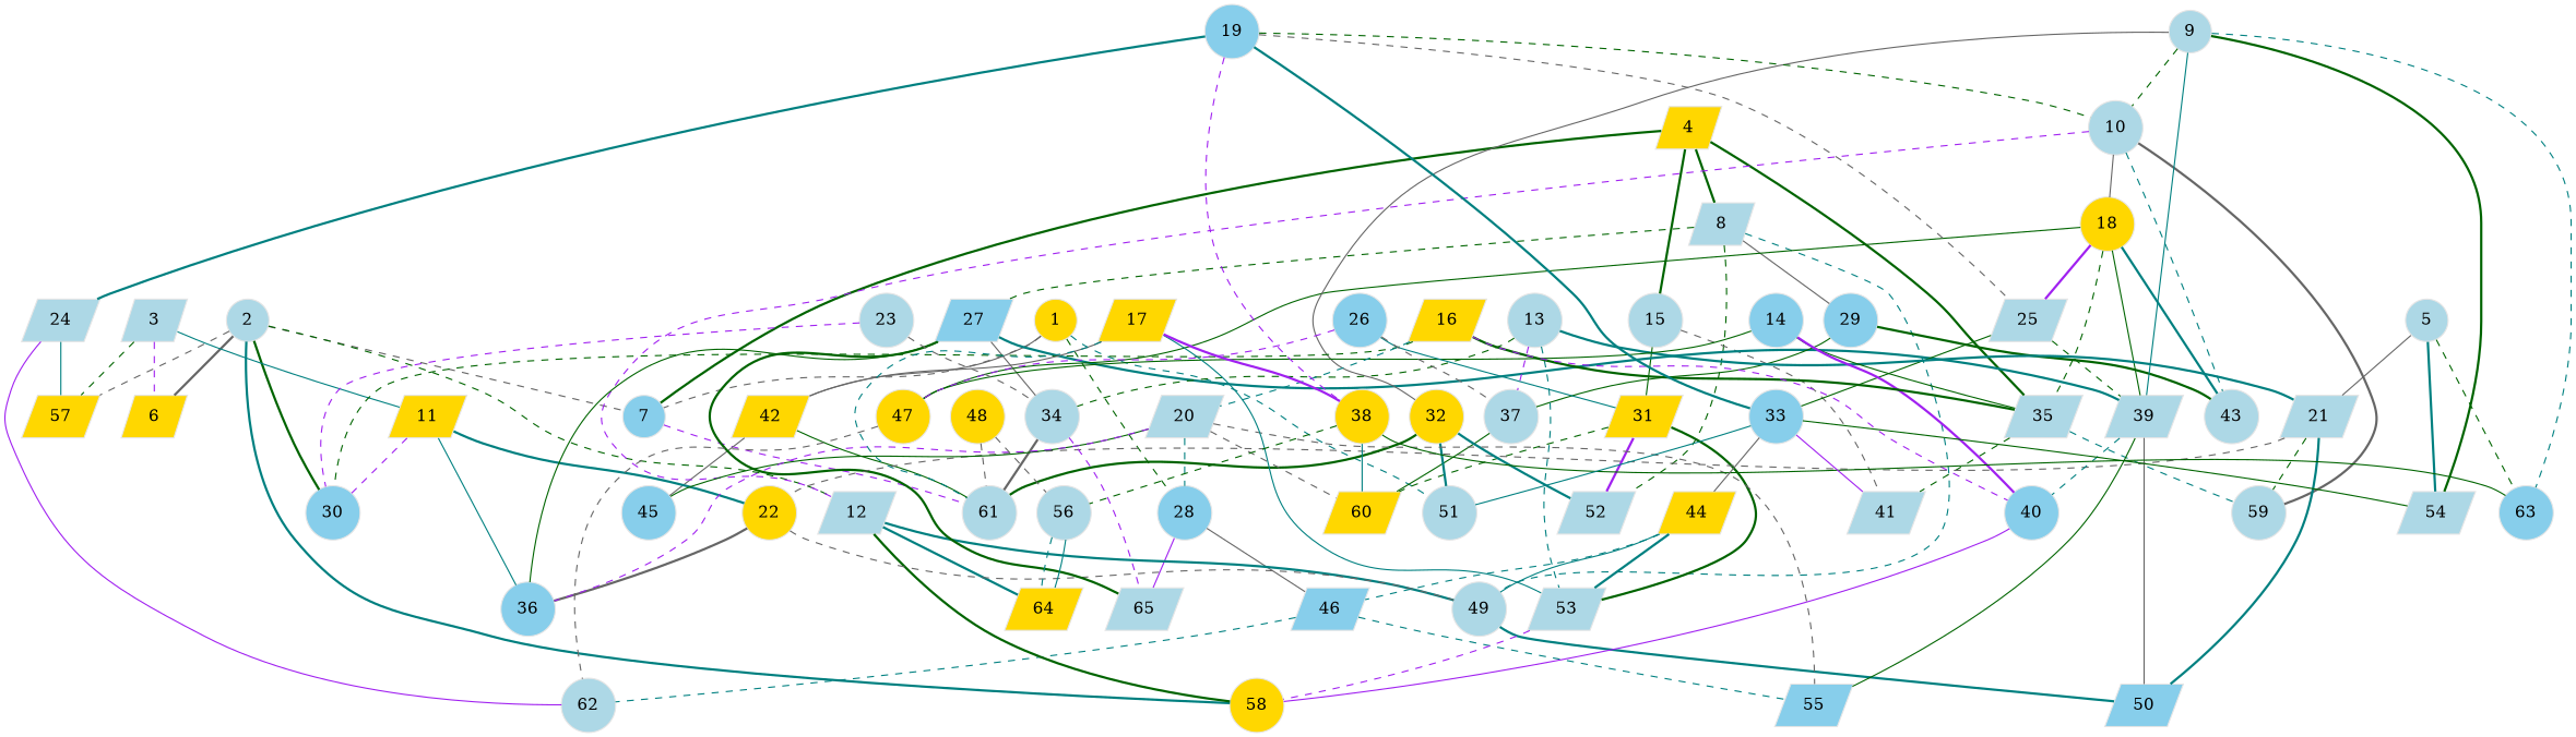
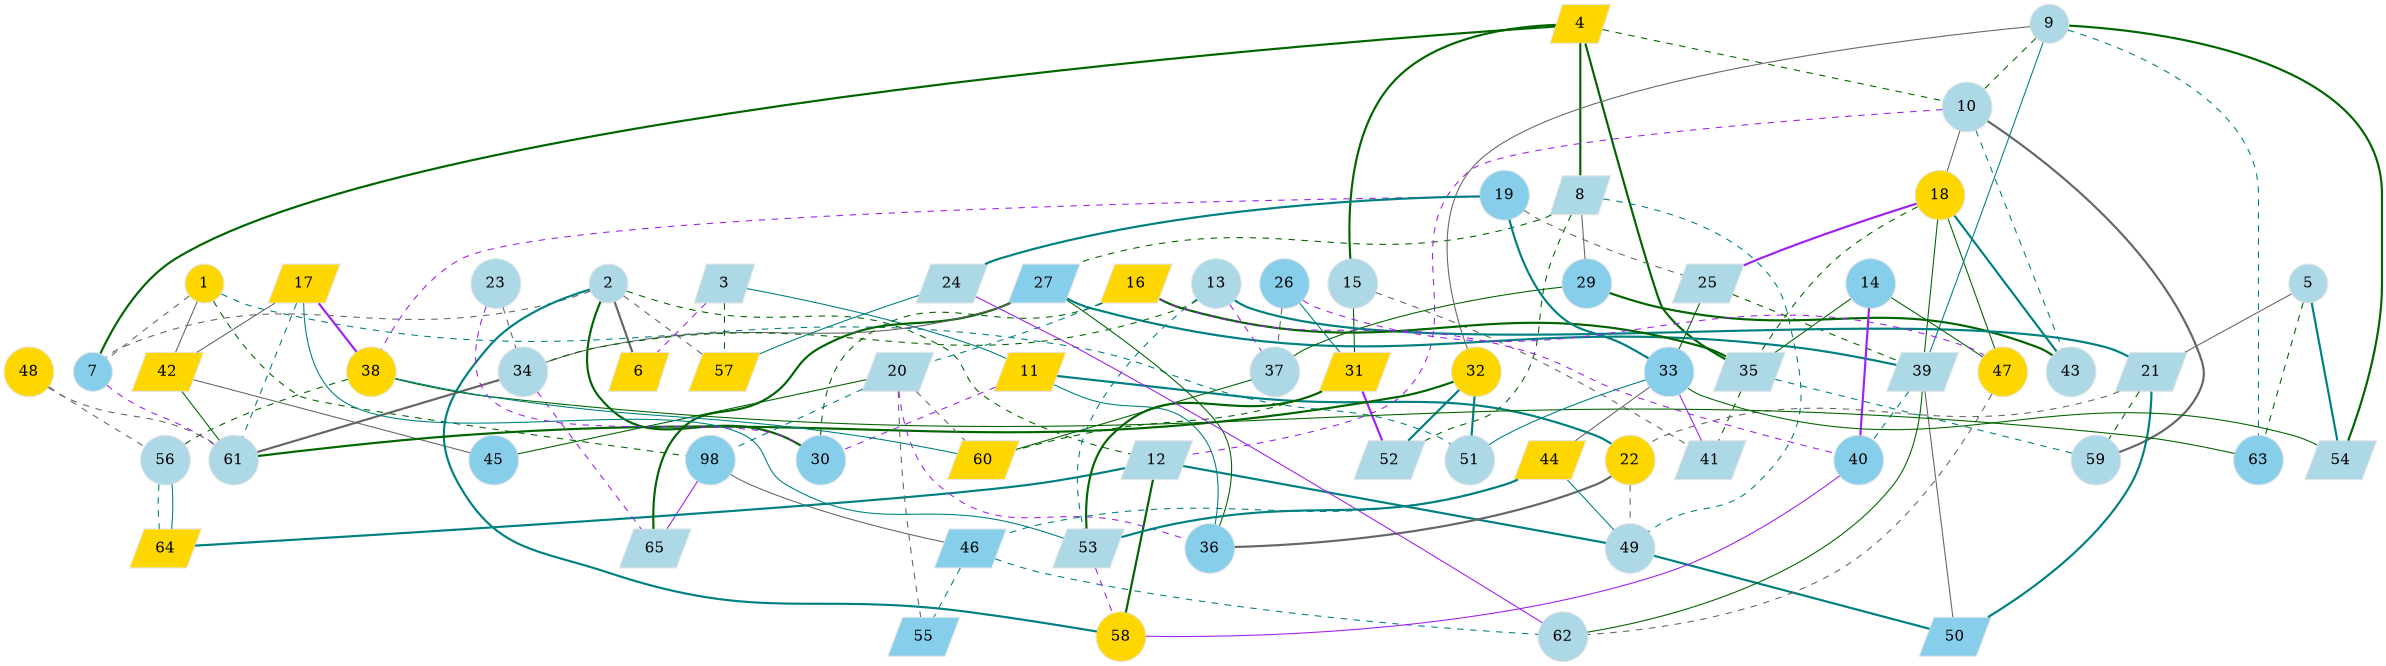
  graph {
    node [color=gray90 fillcolor=lightblue shape=circle style=filled]
    edge [color=darkgreen style=dashed]
    1 [fillcolor=gold]
    7 [fillcolor=skyblue]
-   28 [fillcolor=skyblue]
+   28 [fillcolor=skyblue label=98]
    42 [fillcolor=gold shape=parallelogram]
    51
    61
    65 [shape=parallelogram]
    46 [fillcolor=skyblue shape=parallelogram]
    45 [fillcolor=skyblue]
    2
    6 [fillcolor=gold shape=parallelogram]
    12 [shape=parallelogram]
    30 [fillcolor=skyblue]
    57 [fillcolor=gold shape=parallelogram]
    58 [fillcolor=gold]
    49
    64 [fillcolor=gold shape=parallelogram]
    3 [shape=parallelogram]
    11 [fillcolor=gold shape=parallelogram]
    22 [fillcolor=gold]
    36 [fillcolor=skyblue]
    4 [fillcolor=gold shape=parallelogram]
    8 [shape=parallelogram]
    10
    15
    35 [shape=parallelogram]
    27 [fillcolor=skyblue shape=parallelogram]
    29 [fillcolor=skyblue]
    52 [shape=parallelogram]
    18 [fillcolor=gold]
    43
    59
    31 [fillcolor=gold shape=parallelogram]
    41 [shape=parallelogram]
    21 [shape=parallelogram]
    5
    54 [shape=parallelogram]
    63 [fillcolor=skyblue]
    50 [fillcolor=skyblue shape=parallelogram]
    39 [shape=parallelogram]
    34
    37
    9
    32 [fillcolor=gold]
    40 [fillcolor=skyblue]
    55 [fillcolor=skyblue shape=parallelogram]
    47 [fillcolor=gold]
    25 [shape=parallelogram]
    13
    53 [shape=parallelogram]
    60 [fillcolor=gold shape=parallelogram]
    14 [fillcolor=skyblue]
    62
    16 [fillcolor=gold shape=parallelogram]
    20 [shape=parallelogram]
    17 [fillcolor=gold shape=parallelogram]
    38 [fillcolor=gold]
    56
    33 [fillcolor=skyblue]
    19 [fillcolor=skyblue]
    24 [shape=parallelogram]
    44 [fillcolor=gold shape=parallelogram]
    23
    26 [fillcolor=skyblue]
    48 [fillcolor=gold]
    1 -- 7 [color=gray40]
    1 -- 28
    1 -- 42 [color=gray40 style=solid]
    1 -- 51 [color=teal]
    7 -- 61 [color=purple]
    28 -- 65 [color=purple style=solid]
    28 -- 46 [color=gray40 style=solid]
    42 -- 61 [style=solid]
    42 -- 45 [color=gray40 style=solid]
    46 -- 55 [color=teal]
    46 -- 62 [color=teal]
    2 -- 7 [color=gray40]
    2 -- 6 [color=gray40 style=bold]
    2 -- 12
    2 -- 30 [style=bold]
    2 -- 57 [color=gray40]
    2 -- 58 [color=teal style=bold]
    12 -- 58 [style=bold]
    12 -- 49 [color=teal style=bold]
    12 -- 64 [color=teal style=bold]
    49 -- 50 [color=teal style=bold]
    3 -- 6 [color=purple]
    3 -- 57
    3 -- 11 [color=teal style=solid]
    11 -- 30 [color=purple]
    11 -- 22 [color=teal style=bold]
    11 -- 36 [color=teal style=solid]
    22 -- 49 [color=gray40]
    22 -- 36 [color=gray40 style=bold]
    4 -- 7 [style=bold]
    4 -- 8 [style=bold]
-   19 -- 10
+   4 -- 10
    4 -- 15 [style=bold]
    4 -- 35 [style=bold]
    8 -- 49 [color=teal]
    8 -- 27
    8 -- 29 [color=gray40 style=solid]
    8 -- 52
    10 -- 12 [color=purple]
    10 -- 18 [color=gray40 style=solid]
    10 -- 43 [color=teal]
    10 -- 59 [color=gray40 style=bold]
    15 -- 31 [style=solid]
    15 -- 41 [color=gray40]
    35 -- 59 [color=teal]
    35 -- 41
    27 -- 65 [style=bold]
    27 -- 36 [style=solid]
    27 -- 39 [color=teal style=bold]
    27 -- 34 [color=gray40 style=solid]
    29 -- 43 [style=bold]
    29 -- 37 [style=solid]
    18 -- 35
    18 -- 43 [color=teal style=bold]
    18 -- 39 [style=solid]
    18 -- 47 [style=solid]
    18 -- 25 [color=purple style=bold]
    31 -- 52 [color=purple style=bold]
    31 -- 53 [style=bold]
    31 -- 60
    21 -- 22 [color=gray40]
    21 -- 59
    21 -- 50 [color=teal style=bold]
    5 -- 21 [color=gray40 style=solid]
    5 -- 54 [color=teal style=bold]
    5 -- 63
    39 -- 50 [color=gray40 style=solid]
    39 -- 40 [color=teal]
-   39 -- 55 [style=solid]
+   39 -- 62 [style=solid]
    34 -- 61 [color=gray40 style=bold]
    34 -- 65 [color=purple]
    37 -- 60 [style=solid]
    9 -- 10
    9 -- 54 [style=bold]
    9 -- 63 [color=teal]
    9 -- 39 [color=teal style=solid]
    9 -- 32 [color=gray40 style=solid]
    32 -- 51 [color=teal style=bold]
    32 -- 61 [style=bold]
    32 -- 52 [color=teal style=bold]
    40 -- 58 [color=purple style=solid]
    47 -- 62 [color=gray40]
    25 -- 39
    25 -- 33 [style=solid]
    13 -- 21 [color=teal style=bold]
    13 -- 34
    13 -- 37 [color=purple]
    13 -- 53 [color=teal]
    53 -- 58 [color=purple]
    14 -- 35 [style=solid]
    14 -- 40 [color=purple style=bold]
    14 -- 47 [style=solid]
    16 -- 30
    16 -- 35 [style=bold]
    16 -- 40 [color=purple]
    16 -- 20 [color=teal]
    20 -- 28 [color=teal]
    20 -- 45 [style=solid]
    20 -- 36 [color=purple]
    20 -- 55 [color=gray40]
    20 -- 60 [color=gray40]
    17 -- 42 [color=gray40 style=solid]
    17 -- 61 [color=teal]
    17 -- 53 [color=teal style=solid]
    17 -- 38 [color=purple style=bold]
    38 -- 63 [style=solid]
    38 -- 60 [color=teal style=solid]
    38 -- 56
    56 -- 64 [color=teal]
    56 -- 64 [color=teal style=solid]
    33 -- 51 [color=teal style=solid]
    33 -- 41 [color=purple style=solid]
    33 -- 54 [style=solid]
    33 -- 44 [color=gray40 style=solid]
    19 -- 25 [color=gray40]
    19 -- 38 [color=purple]
    19 -- 33 [color=teal style=bold]
    19 -- 24 [color=teal style=bold]
    24 -- 57 [color=teal style=solid]
    24 -- 62 [color=purple style=solid]
    44 -- 46 [color=teal]
    44 -- 49 [color=teal style=solid]
    44 -- 53 [color=teal style=bold]
    23 -- 30 [color=purple]
    23 -- 34 [color=gray40]
    26 -- 31 [color=teal style=solid]
    26 -- 37 [color=gray40]
    26 -- 47 [color=purple]
    48 -- 61 [color=gray40]
    48 -- 56 [color=gray40]
  }
